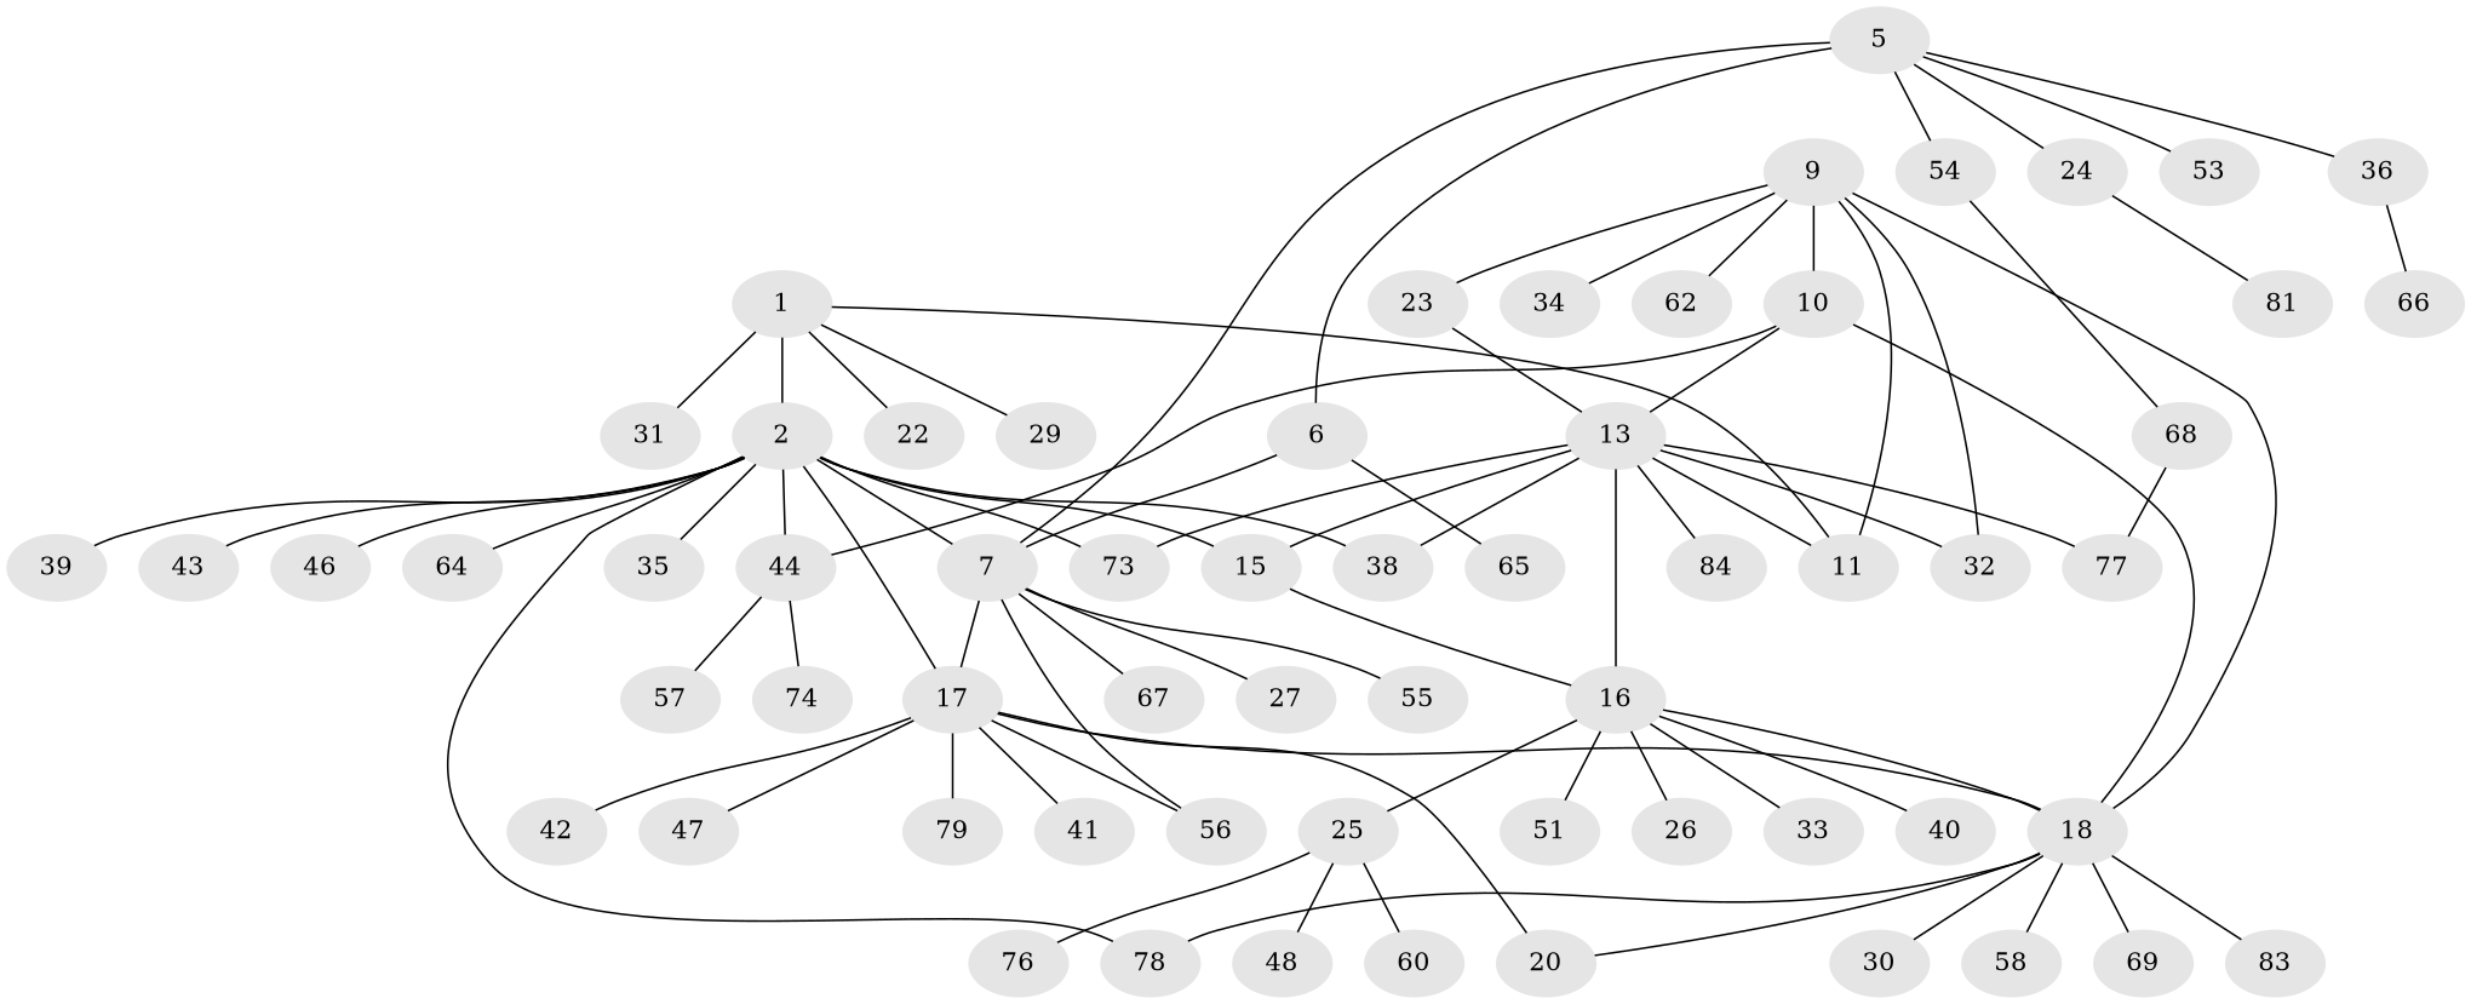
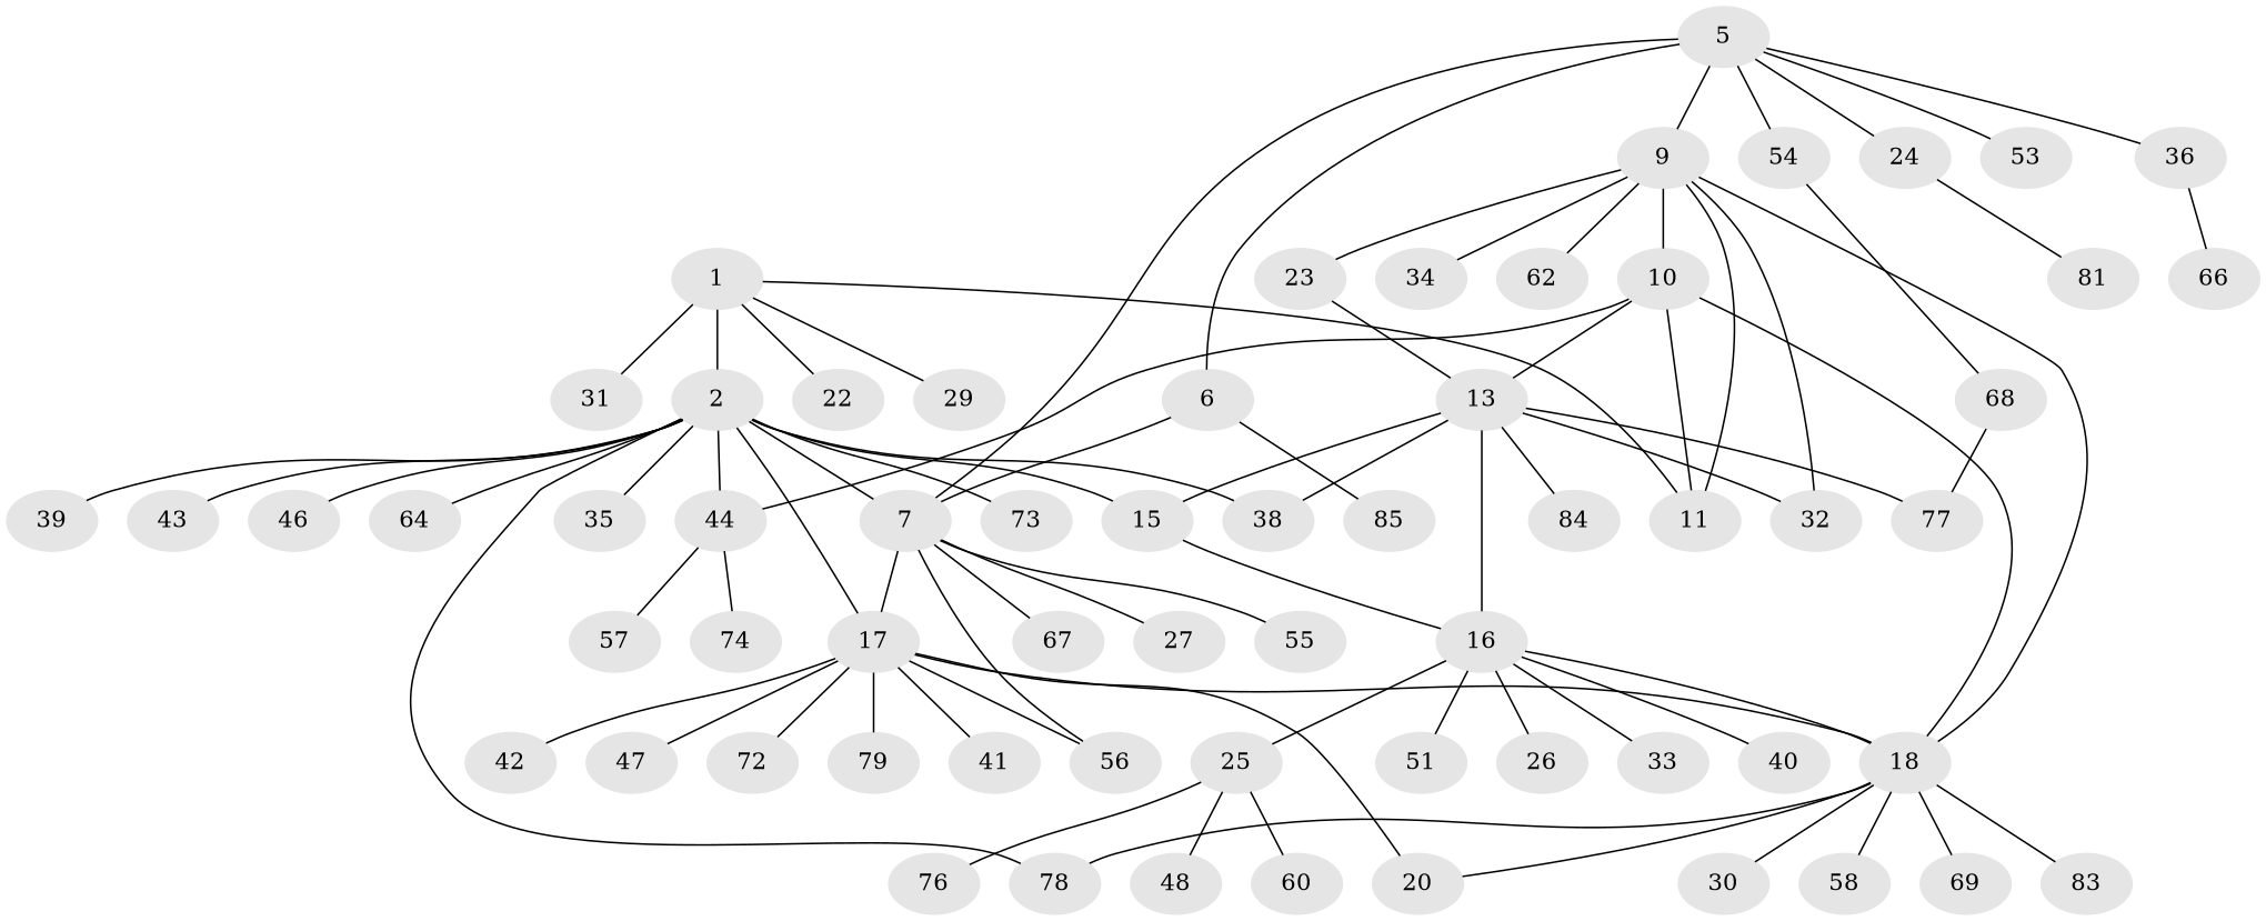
  graph {
    node [color=gray90 style=filled]
    1 [super="+3"]
    2 [super="+4"]
    11 [super="+59"]
    22
    29
    31
    7 [super="+8"]
    15 [super="+50"]
    17 [super="+19"]
    35 [super="+45"]
    38 [super="+63"]
    39
    43
    44 [super="+52"]
    46
    64
    73
    78
    27
    55
    56
    67
    16 [super="+82"]
    18 [super="+61"]
    20
    41
    42
    47
+   72
    79
    57
    74
    5 [super="+80"]
    6 [super="+28"]
    9 [super="+12"]
    24
    36 [super="+49"]
    53
    54 [super="+71"]
-   65
+   65 [label=85]
    10 [super="+21"]
    23
    32
    34
    62
    81
    66
    68
    13 [super="+14"]
    77
    84
    30
    58
    69
    83
    25 [super="+75"]
    26
    33
    40
    51
    48
    60
    76
    1 -- 2 [weight=4]
    1 -- 11
    1 -- 22
    1 -- 29
    1 -- 31
    2 -- 7
    2 -- 15
    2 -- 17
    2 -- 35
    2 -- 38
    2 -- 39
    2 -- 43
    2 -- 44
    2 -- 46
    2 -- 64
    2 -- 73
    2 -- 78
    7 -- 17
    7 -- 27
    7 -- 55
    7 -- 56
    7 -- 67
    15 -- 16
    17 -- 56
    17 -- 18 [weight=2]
    17 -- 20 [weight=2]
    17 -- 41
    17 -- 42
    17 -- 47
+   17 -- 72
    17 -- 79
    44 -- 57
    44 -- 74
    16 -- 18
    16 -- 25
    16 -- 26
    16 -- 33
    16 -- 40
    16 -- 51
    18 -- 78
    18 -- 20
    18 -- 30
    18 -- 58
    18 -- 69
    18 -- 83
    5 -- 7 [weight=2]
    5 -- 6
+   5 -- 9
    5 -- 24
    5 -- 36
    5 -- 53
    5 -- 54
    6 -- 7 [weight=2]
    6 -- 65
    9 -- 11 [weight=2]
    9 -- 18
    9 -- 10 [weight=2]
    9 -- 23
    9 -- 32
    9 -- 34
    9 -- 62
    24 -- 81
    36 -- 66
    54 -- 68
-   13 -- 11
+   10 -- 11
    10 -- 44
    10 -- 18
    10 -- 13
    23 -- 13
    68 -- 77
    13 -- 15 [weight=2]
    13 -- 38
-   13 -- 73
    13 -- 16 [weight=2]
    13 -- 32
    13 -- 77
    13 -- 84
    25 -- 48
    25 -- 60
    25 -- 76
  }
